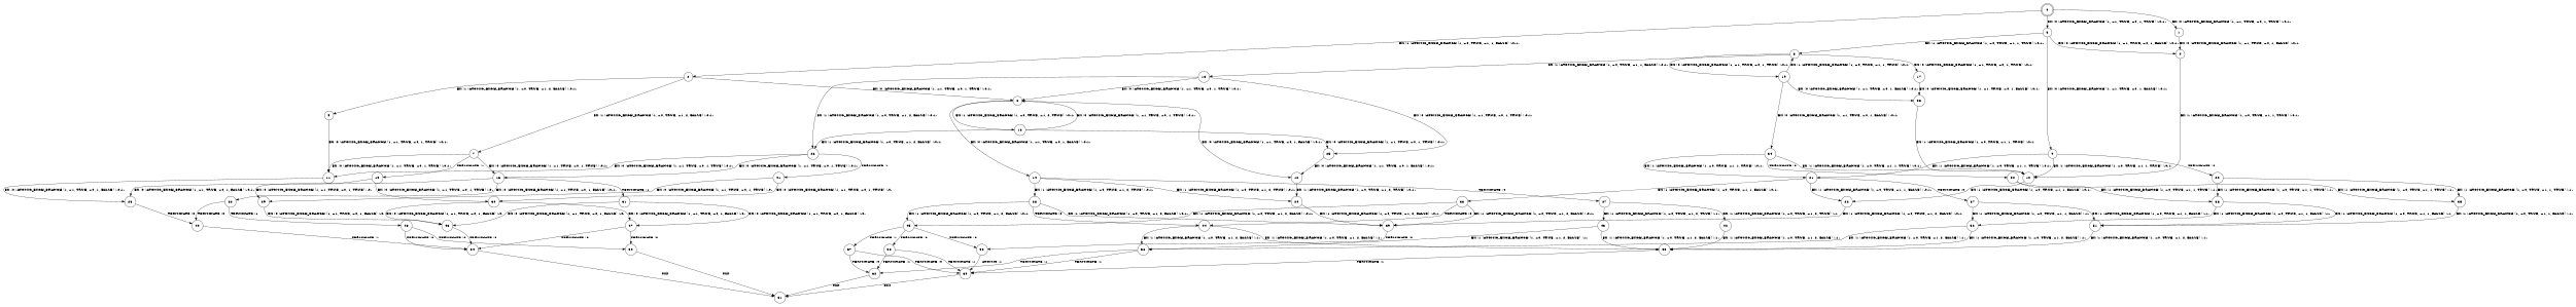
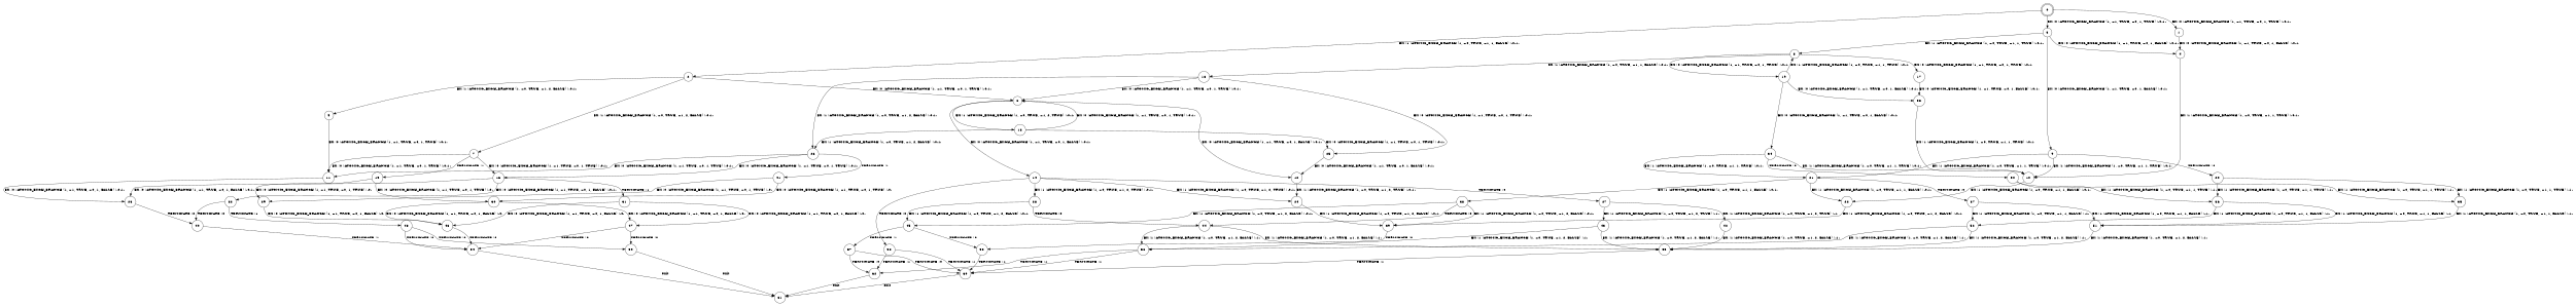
  digraph {
    node [shape=circle]
    0 [peripheries=2]
    1
    2
    3
    4
    5
    6
    7
    8
    9
    10
    11
    12
    13
    14
    15
    16
    17
    18
    19
    20
    21
    22
    23
    24
    25
    26
    27
    28
    29
    30
    31
    32
    33
    34
    35
    36
    37
    38
    39
    40
    41
    42
    43
    44
    45
    46
    47
    48
    50
    51
    52
    53
    54
    55
    56
    57
    58
    59
    60
    61
    62
    0 -> 1 [label="EX !0 !ATOMIC_EXCH_BRANCH (1, +1, TRUE, +0, 1, TRUE) !:0:1:"]
    0 -> 2 [label="EX !1 !ATOMIC_EXCH_BRANCH (1, +0, TRUE, +1, 1, FALSE) !:0:1:"]
    0 -> 3 [label="EX !0 !ATOMIC_EXCH_BRANCH (1, +1, TRUE, +0, 1, TRUE) !:0:1:"]
    1 -> 4 [label="EX !0 !ATOMIC_EXCH_BRANCH (1, +1, TRUE, +0, 1, FALSE) !:0:1:"]
    2 -> 5 [label="EX !1 !ATOMIC_EXCH_BRANCH (1, +0, TRUE, +1, 2, FALSE) !:0:1:"]
    2 -> 6 [label="EX !0 !ATOMIC_EXCH_BRANCH (1, +1, TRUE, +0, 1, TRUE) !:0:1:"]
    2 -> 7 [label="EX !1 !ATOMIC_EXCH_BRANCH (1, +0, TRUE, +1, 2, FALSE) !:0:1:"]
    3 -> 4 [label="EX !0 !ATOMIC_EXCH_BRANCH (1, +1, TRUE, +0, 1, FALSE) !:0:1:"]
    3 -> 8 [label="EX !1 !ATOMIC_EXCH_BRANCH (1, +0, TRUE, +1, 1, TRUE) !:0:1:"]
    3 -> 9 [label="EX !0 !ATOMIC_EXCH_BRANCH (1, +1, TRUE, +0, 1, FALSE) !:0:1:"]
    4 -> 10 [label="EX !1 !ATOMIC_EXCH_BRANCH (1, +0, TRUE, +1, 1, TRUE) !:0:1:"]
    5 -> 11 [label="EX !0 !ATOMIC_EXCH_BRANCH (1, +1, TRUE, +0, 1, TRUE) !:0:1:"]
    6 -> 12 [label="EX !0 !ATOMIC_EXCH_BRANCH (1, +1, TRUE, +0, 1, FALSE) !:0:1:"]
    6 -> 13 [label="EX !1 !ATOMIC_EXCH_BRANCH (1, +0, TRUE, +1, 2, TRUE) !:0:1:"]
    6 -> 14 [label="EX !0 !ATOMIC_EXCH_BRANCH (1, +1, TRUE, +0, 1, FALSE) !:0:1:"]
    7 -> 11 [label="EX !0 !ATOMIC_EXCH_BRANCH (1, +1, TRUE, +0, 1, TRUE) !:0:1:"]
    7 -> 15 [label="TERMINATE !1"]
    7 -> 16 [label="EX !0 !ATOMIC_EXCH_BRANCH (1, +1, TRUE, +0, 1, TRUE) !:0:1:"]
    8 -> 17 [label="EX !0 !ATOMIC_EXCH_BRANCH (1, +1, TRUE, +0, 1, TRUE) !:0:1:"]
    8 -> 18 [label="EX !1 !ATOMIC_EXCH_BRANCH (1, +0, TRUE, +1, 1, FALSE) !:0:1:"]
    8 -> 19 [label="EX !0 !ATOMIC_EXCH_BRANCH (1, +1, TRUE, +0, 1, TRUE) !:0:1:"]
    9 -> 10 [label="EX !1 !ATOMIC_EXCH_BRANCH (1, +0, TRUE, +1, 1, TRUE) !:0:1:"]
    9 -> 20 [label="TERMINATE !0"]
    9 -> 21 [label="EX !1 !ATOMIC_EXCH_BRANCH (1, +0, TRUE, +1, 1, TRUE) !:0:1:"]
    10 -> 22 [label="EX !1 !ATOMIC_EXCH_BRANCH (1, +0, TRUE, +1, 1, FALSE) !:0:1:"]
    11 -> 23 [label="EX !0 !ATOMIC_EXCH_BRANCH (1, +1, TRUE, +0, 1, FALSE) !:0:1:"]
    12 -> 24 [label="EX !1 !ATOMIC_EXCH_BRANCH (1, +0, TRUE, +1, 2, TRUE) !:0:1:"]
    13 -> 6 [label="EX !0 !ATOMIC_EXCH_BRANCH (1, +1, TRUE, +0, 1, TRUE) !:0:1:"]
    13 -> 25 [label="EX !0 !ATOMIC_EXCH_BRANCH (1, +1, TRUE, +0, 1, TRUE) !:0:1:"]
    13 -> 26 [label="EX !1 !ATOMIC_EXCH_BRANCH (1, +0, TRUE, +1, 2, FALSE) !:0:1:"]
    14 -> 24 [label="EX !1 !ATOMIC_EXCH_BRANCH (1, +0, TRUE, +1, 2, TRUE) !:0:1:"]
    14 -> 27 [label="TERMINATE !0"]
    14 -> 28 [label="EX !1 !ATOMIC_EXCH_BRANCH (1, +0, TRUE, +1, 2, TRUE) !:0:1:"]
    15 -> 29 [label="EX !0 !ATOMIC_EXCH_BRANCH (1, +1, TRUE, +0, 1, TRUE) !:0:"]
    15 -> 30 [label="EX !0 !ATOMIC_EXCH_BRANCH (1, +1, TRUE, +0, 1, TRUE) !:0:"]
    16 -> 23 [label="EX !0 !ATOMIC_EXCH_BRANCH (1, +1, TRUE, +0, 1, FALSE) !:0:1:"]
    16 -> 31 [label="TERMINATE !1"]
    16 -> 32 [label="EX !0 !ATOMIC_EXCH_BRANCH (1, +1, TRUE, +0, 1, FALSE) !:0:1:"]
    17 -> 33 [label="EX !0 !ATOMIC_EXCH_BRANCH (1, +1, TRUE, +0, 1, FALSE) !:0:1:"]
    18 -> 6 [label="EX !0 !ATOMIC_EXCH_BRANCH (1, +1, TRUE, +0, 1, TRUE) !:0:1:"]
    18 -> 25 [label="EX !0 !ATOMIC_EXCH_BRANCH (1, +1, TRUE, +0, 1, TRUE) !:0:1:"]
    18 -> 26 [label="EX !1 !ATOMIC_EXCH_BRANCH (1, +0, TRUE, +1, 2, FALSE) !:0:1:"]
    19 -> 8 [label="EX !1 !ATOMIC_EXCH_BRANCH (1, +0, TRUE, +1, 1, TRUE) !:0:1:"]
    19 -> 33 [label="EX !0 !ATOMIC_EXCH_BRANCH (1, +1, TRUE, +0, 1, FALSE) !:0:1:"]
    19 -> 34 [label="EX !0 !ATOMIC_EXCH_BRANCH (1, +1, TRUE, +0, 1, FALSE) !:0:1:"]
    20 -> 35 [label="EX !1 !ATOMIC_EXCH_BRANCH (1, +0, TRUE, +1, 1, TRUE) !:1:"]
    20 -> 36 [label="EX !1 !ATOMIC_EXCH_BRANCH (1, +0, TRUE, +1, 1, TRUE) !:1:"]
    21 -> 22 [label="EX !1 !ATOMIC_EXCH_BRANCH (1, +0, TRUE, +1, 1, FALSE) !:0:1:"]
    21 -> 37 [label="TERMINATE !0"]
    21 -> 38 [label="EX !1 !ATOMIC_EXCH_BRANCH (1, +0, TRUE, +1, 1, FALSE) !:0:1:"]
    22 -> 39 [label="EX !1 !ATOMIC_EXCH_BRANCH (1, +0, TRUE, +1, 2, FALSE) !:0:1:"]
    23 -> 40 [label="TERMINATE !0"]
    24 -> 39 [label="EX !1 !ATOMIC_EXCH_BRANCH (1, +0, TRUE, +1, 2, FALSE) !:0:1:"]
    25 -> 12 [label="EX !0 !ATOMIC_EXCH_BRANCH (1, +1, TRUE, +0, 1, FALSE) !:0:1:"]
    26 -> 11 [label="EX !0 !ATOMIC_EXCH_BRANCH (1, +1, TRUE, +0, 1, TRUE) !:0:1:"]
    26 -> 16 [label="EX !0 !ATOMIC_EXCH_BRANCH (1, +1, TRUE, +0, 1, TRUE) !:0:1:"]
    26 -> 41 [label="TERMINATE !1"]
    27 -> 42 [label="EX !1 !ATOMIC_EXCH_BRANCH (1, +0, TRUE, +1, 2, TRUE) !:1:"]
    27 -> 43 [label="EX !1 !ATOMIC_EXCH_BRANCH (1, +0, TRUE, +1, 2, TRUE) !:1:"]
-   28 -> 39 [label="EX !1 !ATOMIC_EXCH_BRANCH (1, +0, TRUE, +1, 2, FALSE) !:0:1:"]
    28 -> 44 [label="TERMINATE !0"]
    28 -> 45 [label="EX !1 !ATOMIC_EXCH_BRANCH (1, +0, TRUE, +1, 2, FALSE) !:0:1:"]
    29 -> 46 [label="EX !0 !ATOMIC_EXCH_BRANCH (1, +1, TRUE, +0, 1, FALSE) !:0:"]
    30 -> 46 [label="EX !0 !ATOMIC_EXCH_BRANCH (1, +1, TRUE, +0, 1, FALSE) !:0:"]
    30 -> 47 [label="EX !0 !ATOMIC_EXCH_BRANCH (1, +1, TRUE, +0, 1, FALSE) !:0:"]
    31 -> 46 [label="EX !0 !ATOMIC_EXCH_BRANCH (1, +1, TRUE, +0, 1, FALSE) !:0:"]
    31 -> 47 [label="EX !0 !ATOMIC_EXCH_BRANCH (1, +1, TRUE, +0, 1, FALSE) !:0:"]
    32 -> 40 [label="TERMINATE !0"]
    32 -> 48 [label="TERMINATE !1"]
    33 -> 10 [label="EX !1 !ATOMIC_EXCH_BRANCH (1, +0, TRUE, +1, 1, TRUE) !:0:1:"]
    34 -> 10 [label="EX !1 !ATOMIC_EXCH_BRANCH (1, +0, TRUE, +1, 1, TRUE) !:0:1:"]
    34 -> 21 [label="EX !1 !ATOMIC_EXCH_BRANCH (1, +0, TRUE, +1, 1, TRUE) !:0:1:"]
    34 -> 50 [label="TERMINATE !0"]
    35 -> 51 [label="EX !1 !ATOMIC_EXCH_BRANCH (1, +0, TRUE, +1, 1, FALSE) !:1:"]
    36 -> 51 [label="EX !1 !ATOMIC_EXCH_BRANCH (1, +0, TRUE, +1, 1, FALSE) !:1:"]
    36 -> 52 [label="EX !1 !ATOMIC_EXCH_BRANCH (1, +0, TRUE, +1, 1, FALSE) !:1:"]
    37 -> 51 [label="EX !1 !ATOMIC_EXCH_BRANCH (1, +0, TRUE, +1, 1, FALSE) !:1:"]
    37 -> 52 [label="EX !1 !ATOMIC_EXCH_BRANCH (1, +0, TRUE, +1, 1, FALSE) !:1:"]
    38 -> 39 [label="EX !1 !ATOMIC_EXCH_BRANCH (1, +0, TRUE, +1, 2, FALSE) !:0:1:"]
    38 -> 44 [label="TERMINATE !0"]
    38 -> 45 [label="EX !1 !ATOMIC_EXCH_BRANCH (1, +0, TRUE, +1, 2, FALSE) !:0:1:"]
    39 -> 53 [label="TERMINATE !0"]
    40 -> 54 [label="TERMINATE !1"]
    41 -> 29 [label="EX !0 !ATOMIC_EXCH_BRANCH (1, +1, TRUE, +0, 1, TRUE) !:0:"]
    41 -> 30 [label="EX !0 !ATOMIC_EXCH_BRANCH (1, +1, TRUE, +0, 1, TRUE) !:0:"]
    42 -> 55 [label="EX !1 !ATOMIC_EXCH_BRANCH (1, +0, TRUE, +1, 2, FALSE) !:1:"]
    43 -> 55 [label="EX !1 !ATOMIC_EXCH_BRANCH (1, +0, TRUE, +1, 2, FALSE) !:1:"]
    43 -> 56 [label="EX !1 !ATOMIC_EXCH_BRANCH (1, +0, TRUE, +1, 2, FALSE) !:1:"]
    44 -> 55 [label="EX !1 !ATOMIC_EXCH_BRANCH (1, +0, TRUE, +1, 2, FALSE) !:1:"]
    44 -> 56 [label="EX !1 !ATOMIC_EXCH_BRANCH (1, +0, TRUE, +1, 2, FALSE) !:1:"]
    45 -> 53 [label="TERMINATE !0"]
    45 -> 57 [label="TERMINATE !1"]
-   45 -> 58 [label="TERMINATE !0"]
+   14 -> 58 [label="TERMINATE !0"]
    46 -> 54 [label="TERMINATE !0"]
    47 -> 54 [label="TERMINATE !0"]
    47 -> 59 [label="TERMINATE !0"]
    48 -> 54 [label="TERMINATE !0"]
    48 -> 59 [label="TERMINATE !0"]
    50 -> 35 [label="EX !1 !ATOMIC_EXCH_BRANCH (1, +0, TRUE, +1, 1, TRUE) !:1:"]
    50 -> 36 [label="EX !1 !ATOMIC_EXCH_BRANCH (1, +0, TRUE, +1, 1, TRUE) !:1:"]
    51 -> 55 [label="EX !1 !ATOMIC_EXCH_BRANCH (1, +0, TRUE, +1, 2, FALSE) !:1:"]
    52 -> 55 [label="EX !1 !ATOMIC_EXCH_BRANCH (1, +0, TRUE, +1, 2, FALSE) !:1:"]
    52 -> 56 [label="EX !1 !ATOMIC_EXCH_BRANCH (1, +0, TRUE, +1, 2, FALSE) !:1:"]
-   53 -> 60 [label="ATOMIC !1"]
+   53 -> 60 [label="TERMINATE !1"]
    54 -> 61 [label=exit]
    55 -> 60 [label="TERMINATE !1"]
    56 -> 60 [label="TERMINATE !1"]
    56 -> 62 [label="TERMINATE !1"]
    57 -> 60 [label="TERMINATE !0"]
    57 -> 62 [label="TERMINATE !0"]
    58 -> 60 [label="TERMINATE !1"]
    58 -> 62 [label="TERMINATE !1"]
    59 -> 61 [label=exit]
    60 -> 61 [label=exit]
    62 -> 61 [label=exit]
  }
